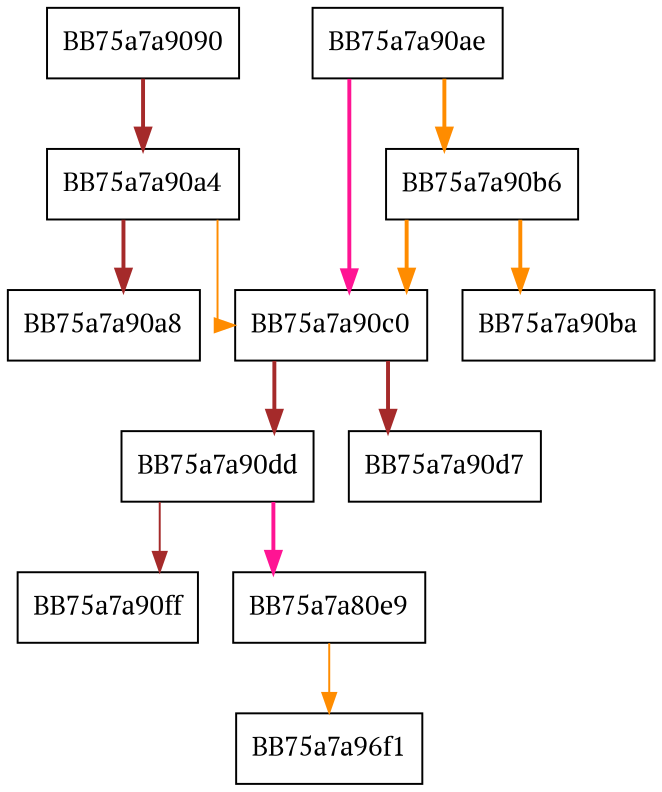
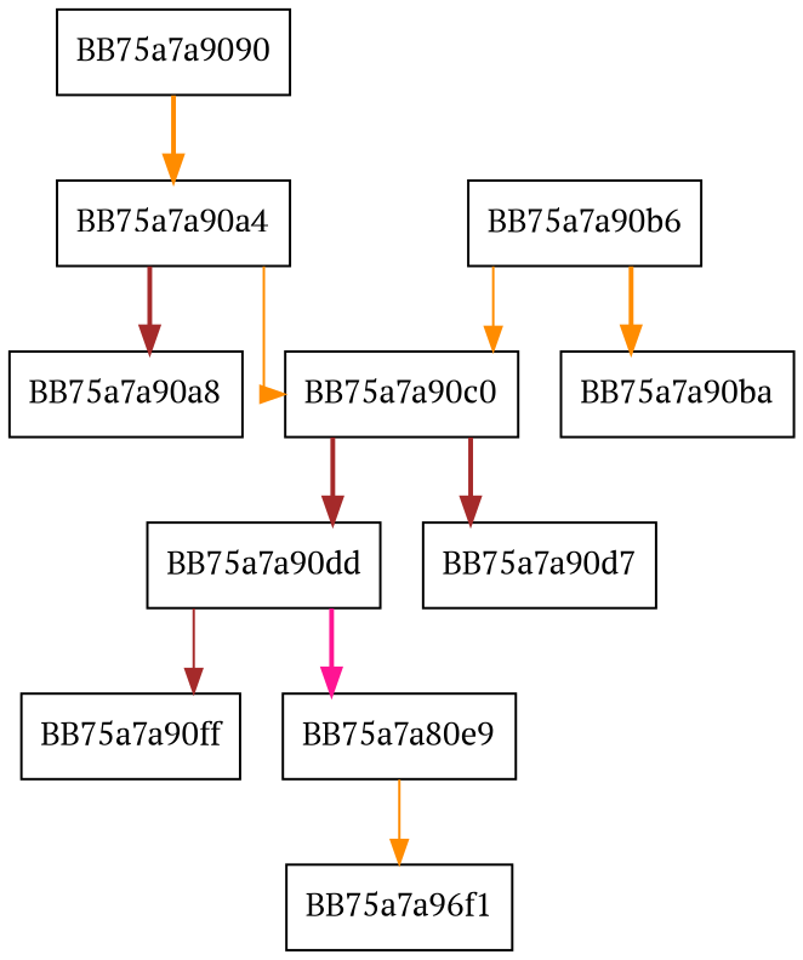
  digraph {
    fontname="PT Serif"
    splines=ortho
    node [fontname="PT Serif" shape=box]
    edge [color=brown fontname="PT Serif" style=bold]
    BB75a7a9090
    BB75a7a90a4
-   BB75a7a90ae
    BB75a7a90c0
    BB75a7a90b6
    BB75a7a90a8
    BB75a7a90dd
    BB75a7a90d7
    BB75a7a90ba
    BB75a7a90ff
    n11 [label=BB75a7a80e9]
    n12 [label=BB75a7a96f1]
-   BB75a7a9090 -> BB75a7a90a4
+   BB75a7a9090 -> BB75a7a90a4 [color=darkorange]
    BB75a7a90a4 -> BB75a7a90c0 [color=darkorange style=solid]
    BB75a7a90a4 -> BB75a7a90a8
-   BB75a7a90ae -> BB75a7a90c0 [color=deeppink]
-   BB75a7a90ae -> BB75a7a90b6 [color=darkorange]
    BB75a7a90c0 -> BB75a7a90dd
    BB75a7a90c0 -> BB75a7a90d7
-   BB75a7a90b6 -> BB75a7a90c0 [color=darkorange]
+   BB75a7a90b6 -> BB75a7a90c0 [color=darkorange style=solid]
    BB75a7a90b6 -> BB75a7a90ba [color=darkorange]
    BB75a7a90dd -> BB75a7a90ff [style=solid]
    BB75a7a90dd -> n11 [color=deeppink]
    n11 -> n12 [color=darkorange style=solid]
  }
